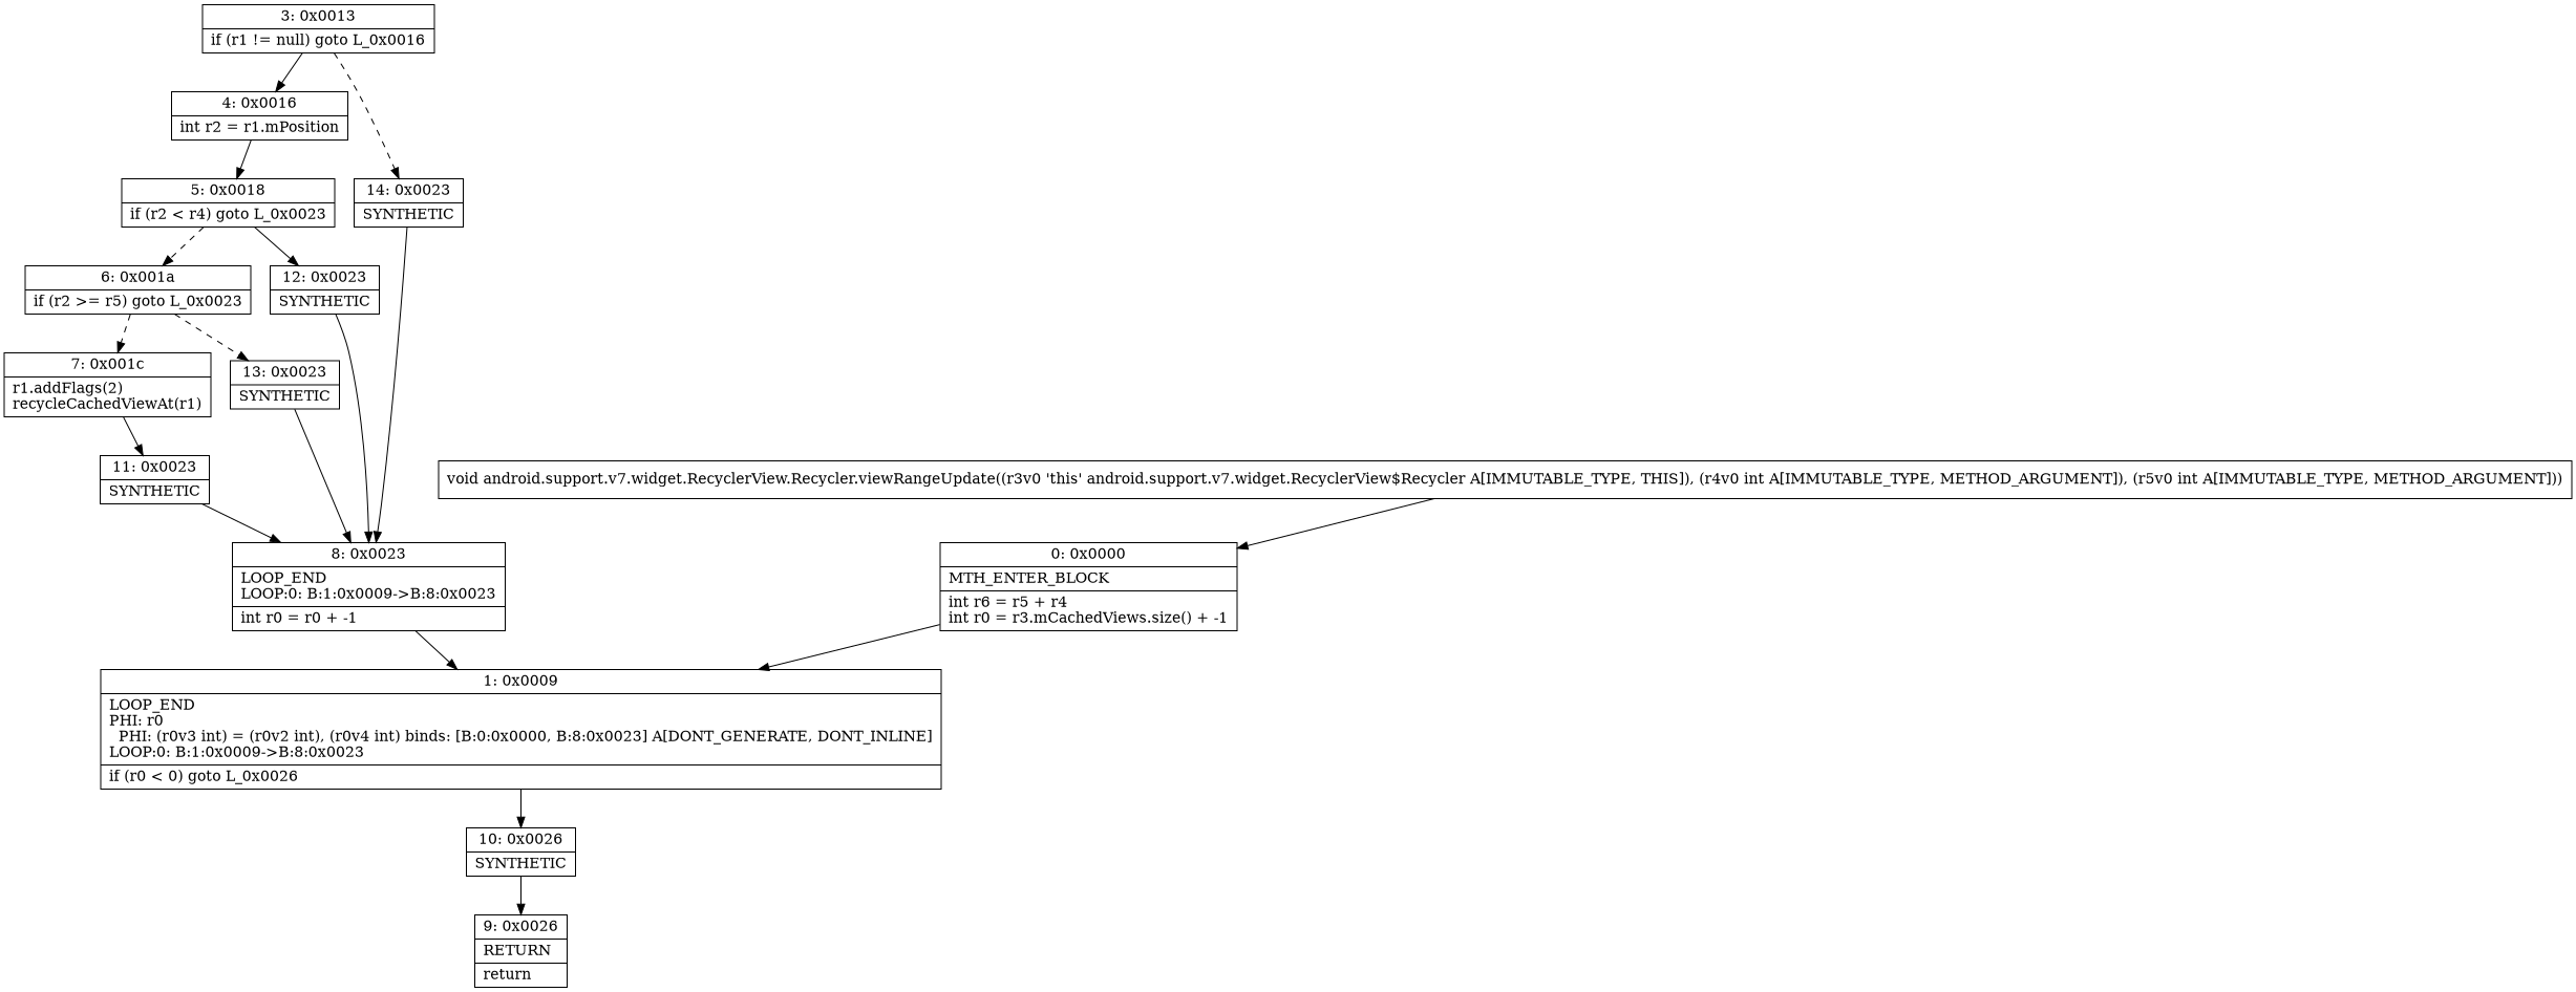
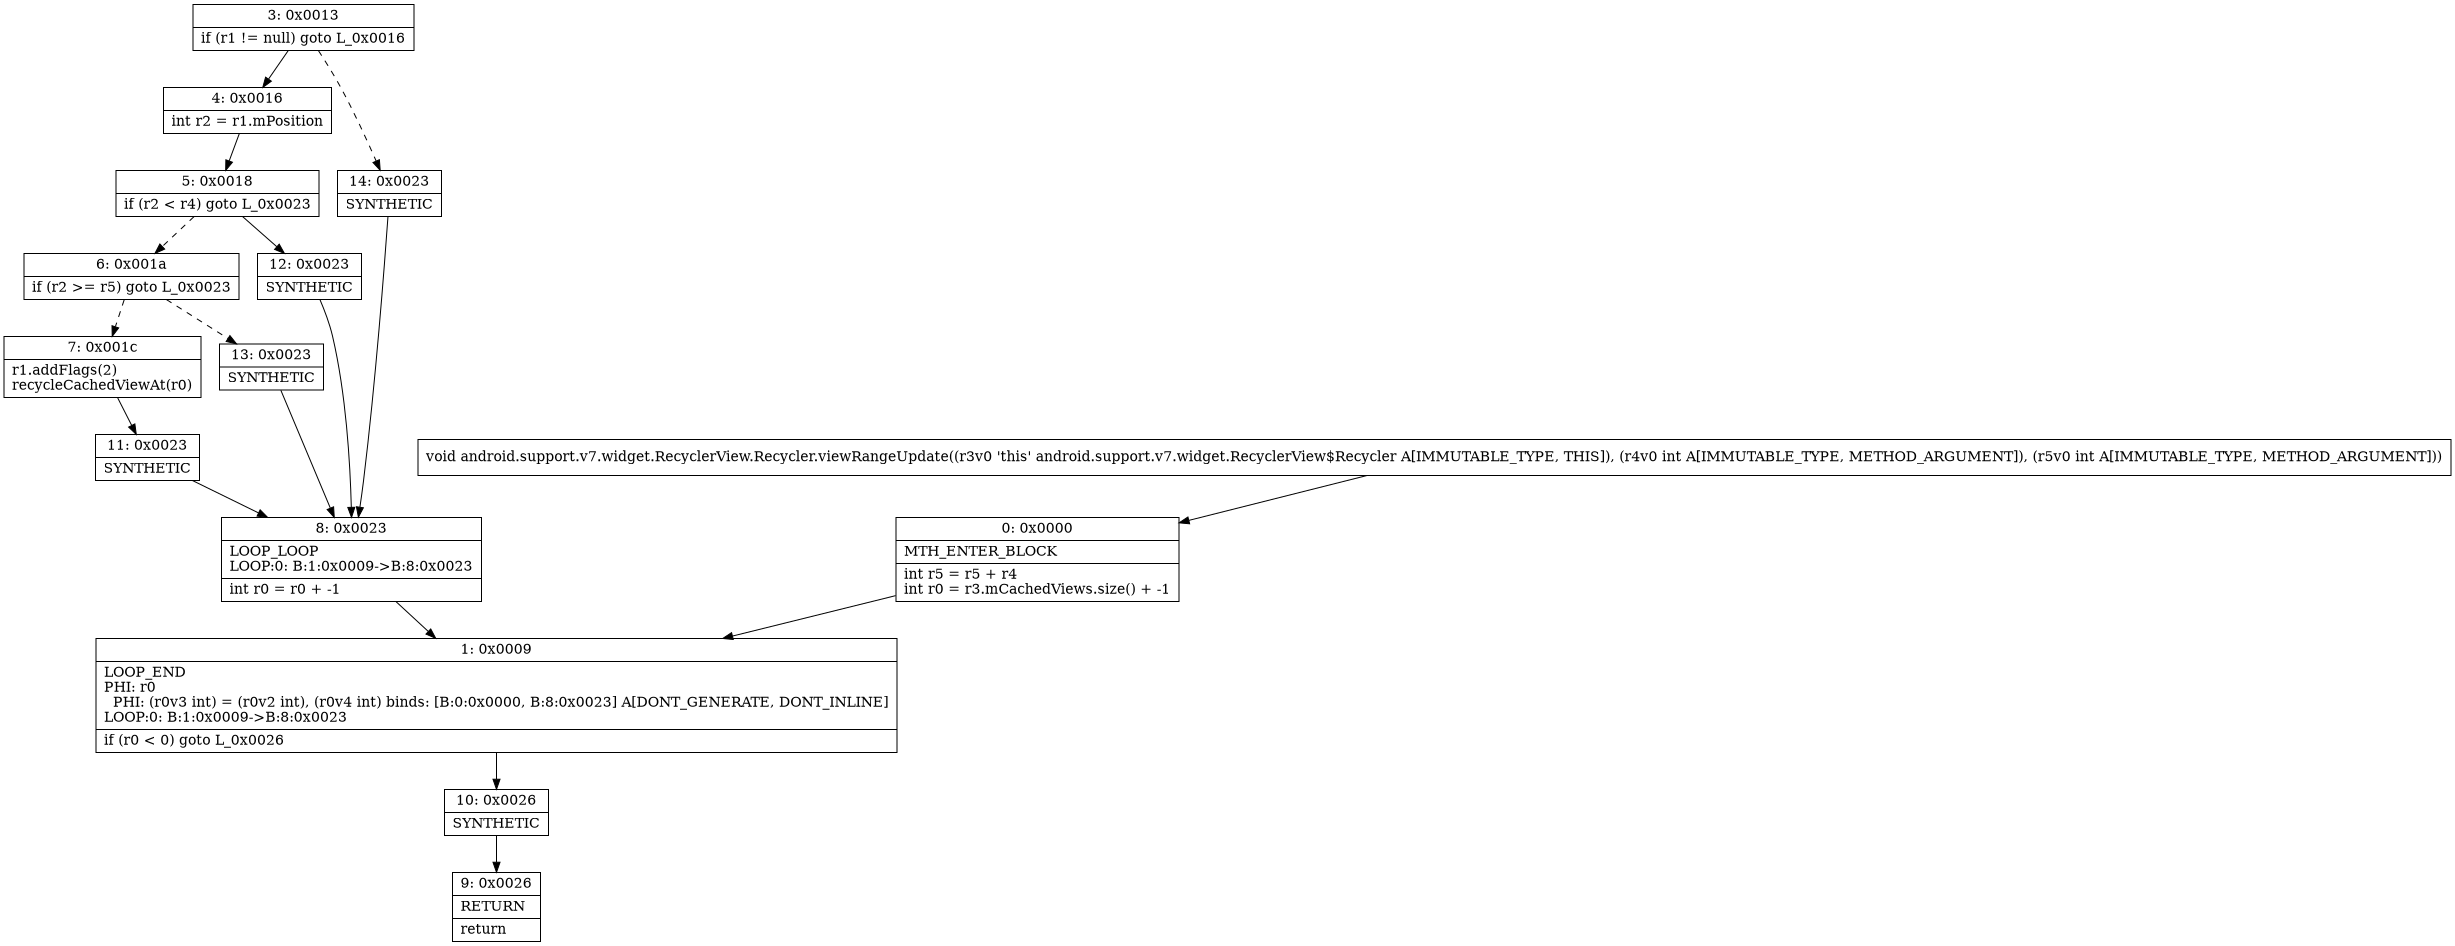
  digraph {
    node [shape=record]
-   n1 [label="{0\:\ 0x0000|MTH_ENTER_BLOCK\l|int r6 = r5 + r4\lint r0 = r3.mCachedViews.size() + \-1\l}"]
+   n1 [label="{0\:\ 0x0000|MTH_ENTER_BLOCK\l|int r5 = r5 + r4\lint r0 = r3.mCachedViews.size() + \-1\l}"]
    n2 [label="{1\:\ 0x0009|LOOP_END\lPHI: r0 \l  PHI: (r0v3 int) = (r0v2 int), (r0v4 int) binds: [B:0:0x0000, B:8:0x0023] A[DONT_GENERATE, DONT_INLINE]\lLOOP:0: B:1:0x0009\-\>B:8:0x0023\l|if (r0 \< 0) goto L_0x0026\l}"]
    n3 [label="{10\:\ 0x0026|SYNTHETIC\l}"]
    n4 [label="{9\:\ 0x0026|RETURN\l|return\l}"]
    n5 [label="{3\:\ 0x0013|if (r1 != null) goto L_0x0016\l}"]
    n6 [label="{4\:\ 0x0016|int r2 = r1.mPosition\l}"]
    n7 [label="{14\:\ 0x0023|SYNTHETIC\l}"]
    n8 [label="{5\:\ 0x0018|if (r2 \< r4) goto L_0x0023\l}"]
-   n9 [label="{8\:\ 0x0023|LOOP_END\lLOOP:0: B:1:0x0009\-\>B:8:0x0023\l|int r0 = r0 + \-1\l}"]
+   n9 [label="{8\:\ 0x0023|LOOP_LOOP\lLOOP:0: B:1:0x0009\-\>B:8:0x0023\l|int r0 = r0 + \-1\l}"]
    n10 [label="{6\:\ 0x001a|if (r2 \>= r5) goto L_0x0023\l}"]
    n11 [label="{12\:\ 0x0023|SYNTHETIC\l}"]
-   n12 [label="{7\:\ 0x001c|r1.addFlags(2)\lrecycleCachedViewAt(r1)\l}"]
+   n12 [label="{7\:\ 0x001c|r1.addFlags(2)\lrecycleCachedViewAt(r0)\l}"]
    n13 [label="{13\:\ 0x0023|SYNTHETIC\l}"]
    n14 [label="{11\:\ 0x0023|SYNTHETIC\l}"]
    n15 [label="{void android.support.v7.widget.RecyclerView.Recycler.viewRangeUpdate((r3v0 'this' android.support.v7.widget.RecyclerView$Recycler A[IMMUTABLE_TYPE, THIS]), (r4v0 int A[IMMUTABLE_TYPE, METHOD_ARGUMENT]), (r5v0 int A[IMMUTABLE_TYPE, METHOD_ARGUMENT])) }"]
    n1 -> n2
    n2 -> n3
    n3 -> n4
    n5 -> n6
    n5 -> n7 [style=dashed]
    n6 -> n8
    n7 -> n9
    n8 -> n10 [style=dashed]
    n8 -> n11
    n9 -> n2
    n10 -> n12 [style=dashed]
    n10 -> n13 [style=dashed]
    n11 -> n9
    n12 -> n14
    n13 -> n9
    n14 -> n9
    n15 -> n1
  }
